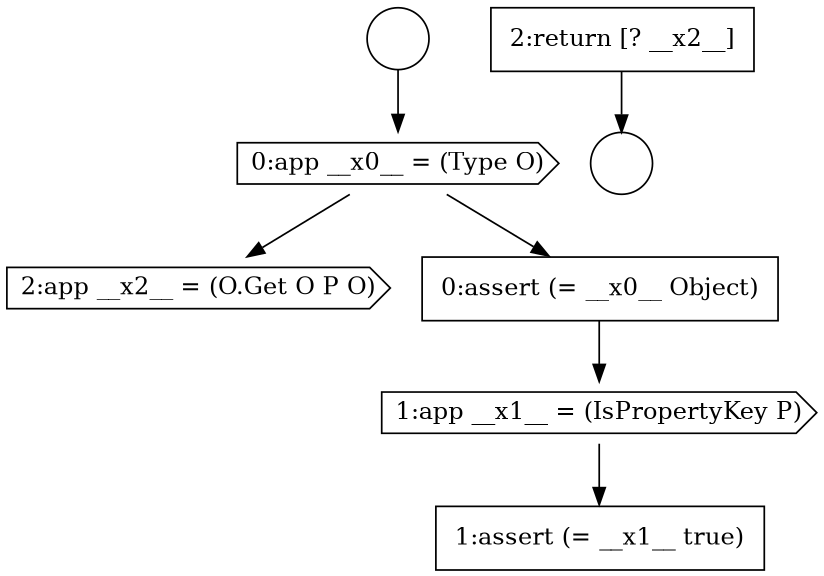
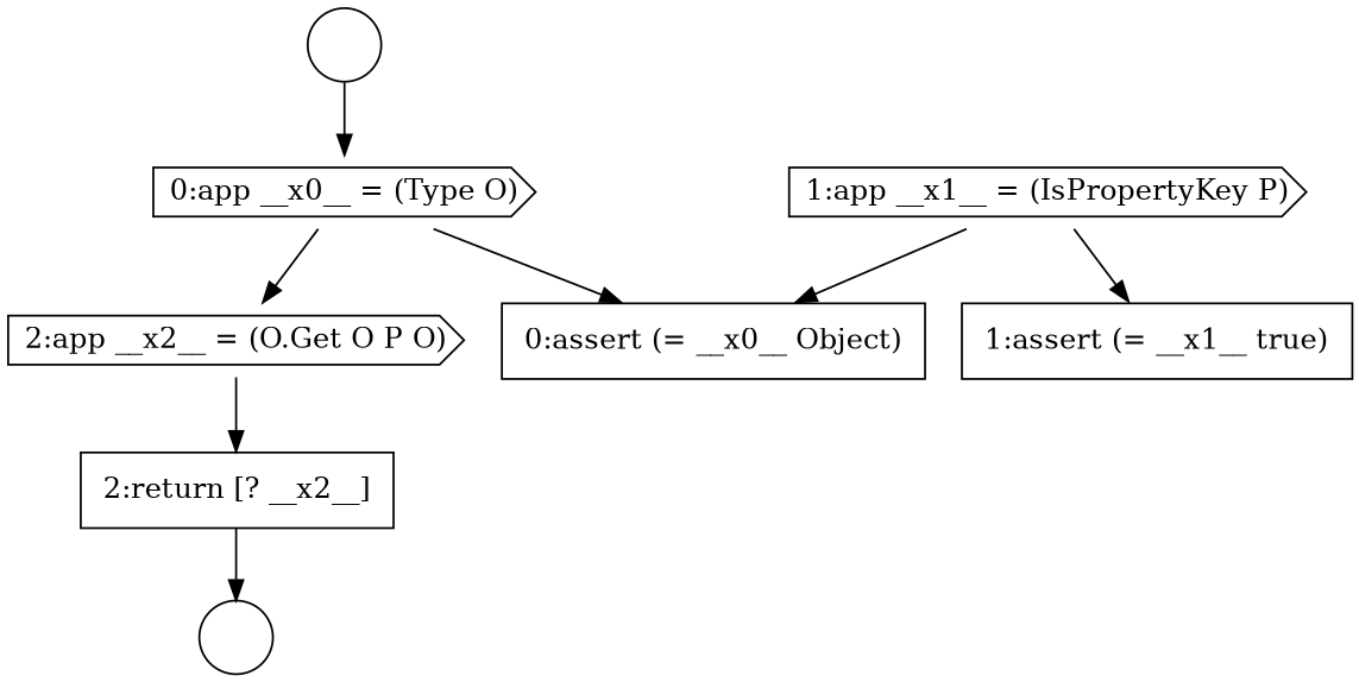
  digraph {
    node [color=black fillcolor=white shape=cds style=filled]
    edge [color=black]
    n1 [label=" " shape=circle]
    n2 [label=<<font color="black">0:app __x0__ = (Type O)</font>>]
    n3 [label=<<font color="black">2:app __x2__ = (O.Get O P O)</font>>]
    n4 [label=<<font color="black">     <table border="0" cellborder="1" cellspacing="0" cellpadding="10">       <tr><td align="left">0:assert (= __x0__ Object)</td></tr>     </table>   </font>> margin=0 shape=none]
    n5 [label=<<font color="black">     <table border="0" cellborder="1" cellspacing="0" cellpadding="10">       <tr><td align="left">1:assert (= __x1__ true)</td></tr>     </table>   </font>> margin=0 shape=none]
    n6 [label=<<font color="black">     <table border="0" cellborder="1" cellspacing="0" cellpadding="10">       <tr><td align="left">2:return [? __x2__]</td></tr>     </table>   </font>> margin=0 shape=none]
    n7 [label=" " shape=circle]
    n8 [label=<<font color="black">1:app __x1__ = (IsPropertyKey P)</font>>]
    n1 -> n2
    n2 -> n3
    n2 -> n4
-   n4 -> n8
+   n3 -> n6
+   n8 -> n4
    n6 -> n7
    n8 -> n5
  }
